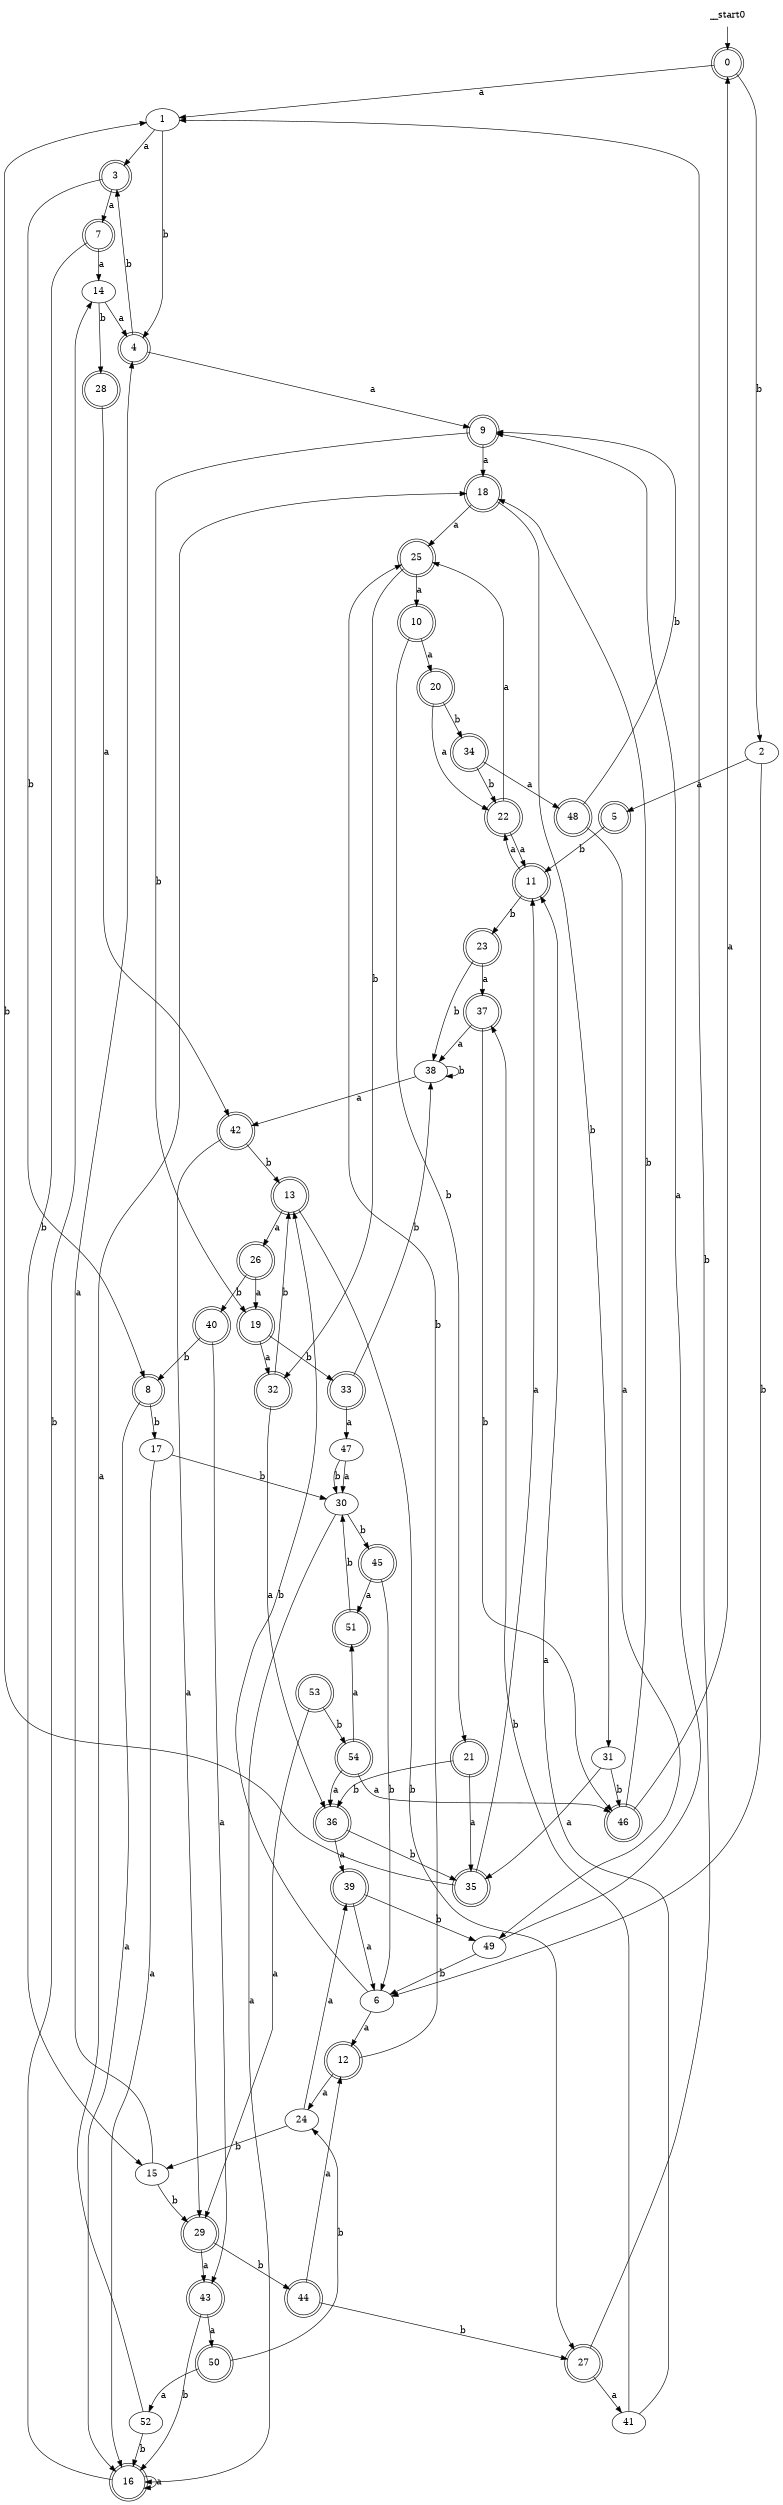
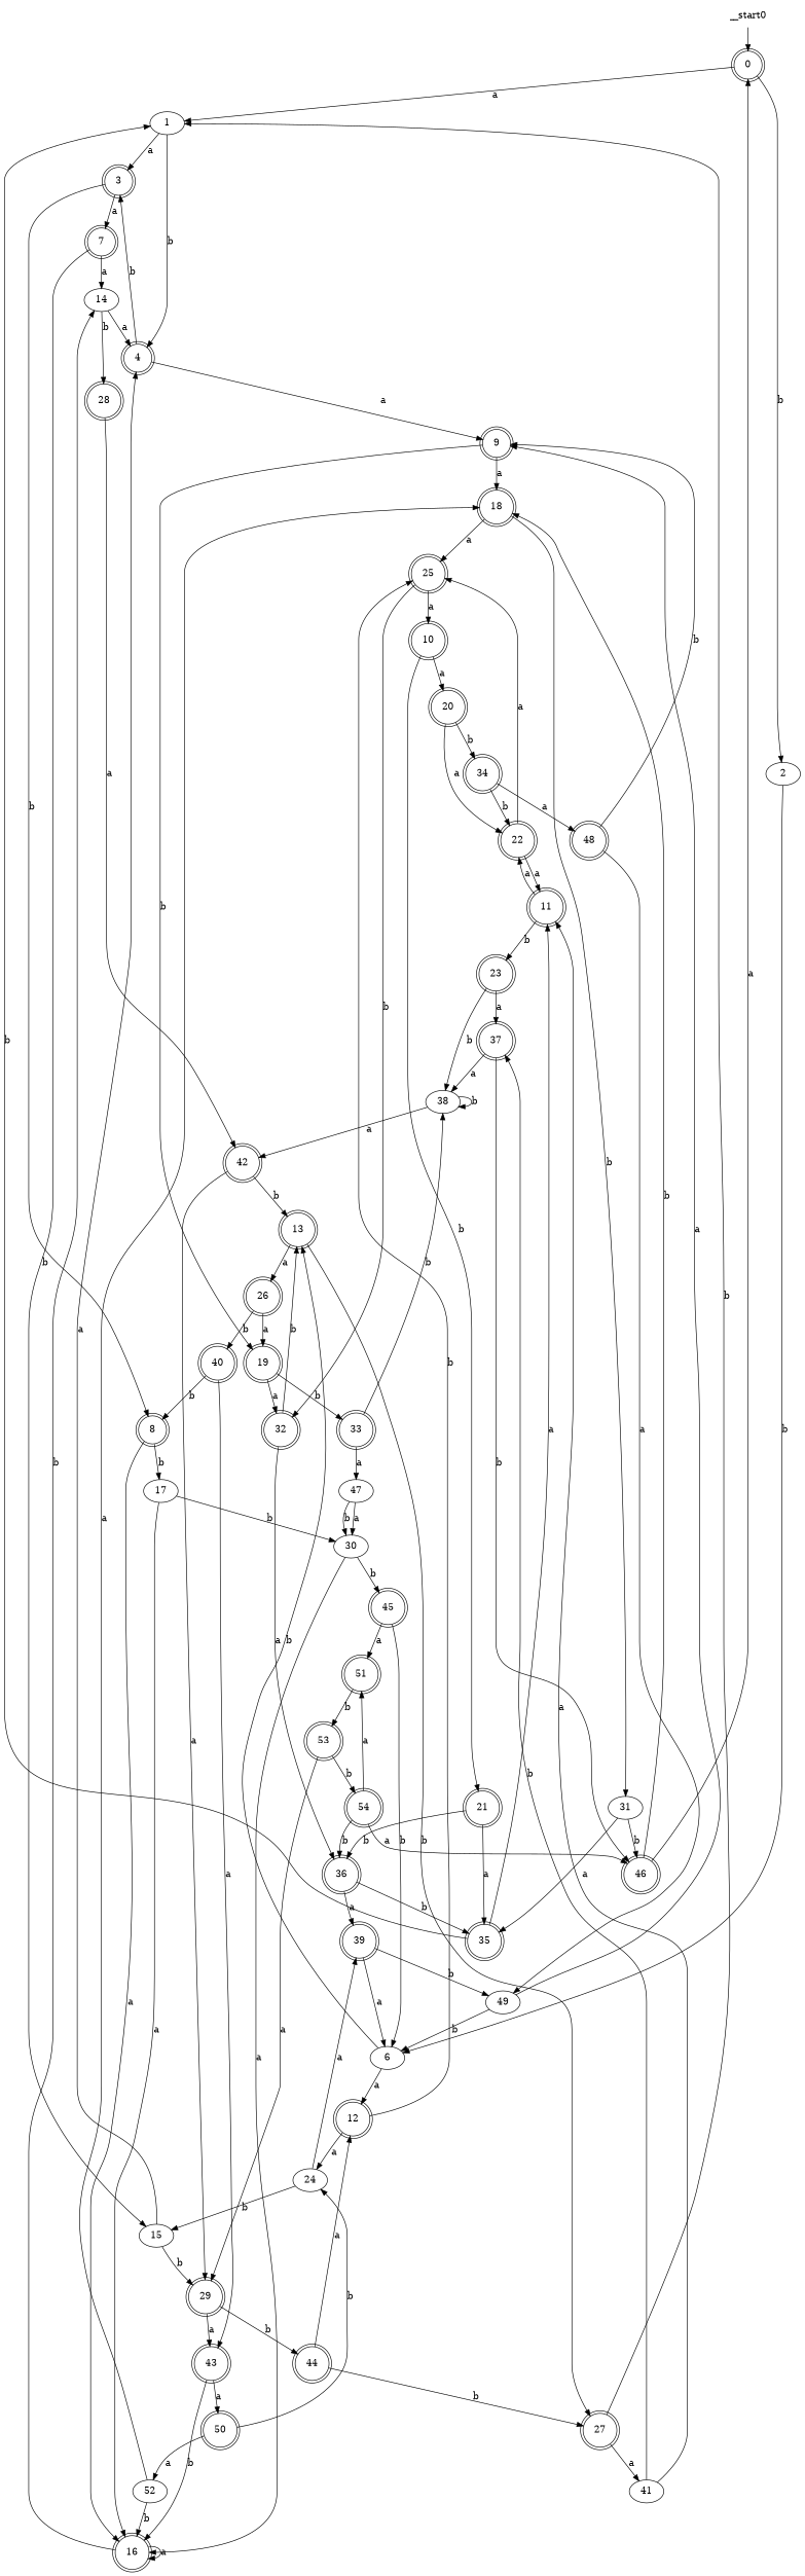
  digraph {
    node [shape=doublecircle]
    __start0 [shape=none]
    0
    1 [shape=""]
    2 [shape=""]
    3
    4
-   5
    6 [shape=""]
    7
    8
    9
    11
    12
    13
    14 [shape=""]
    15 [shape=""]
    16
    17 [shape=""]
    18
    19
    10
    20
    21
    22
    23
    24 [shape=""]
    25
    26
    27
    28
    29
    30 [shape=""]
    31 [shape=""]
    32
    33
    34
    35
    36
    37
    38 [shape=""]
    39
    40
    41 [shape=""]
    42
    43
    44
    45
    46
    47 [shape=""]
    48
    49 [shape=""]
    50
    51
    52 [shape=""]
    53
    54
    __start0 -> 0
    0 -> 1 [label=a]
    0 -> 2 [label=b]
    1 -> 3 [label=a]
    1 -> 4 [label=b]
-   2 -> 5 [label=a]
    2 -> 6 [label=b]
    3 -> 7 [label=a]
    3 -> 8 [label=b]
    4 -> 3 [label=b]
    4 -> 9 [label=a]
-   5 -> 11 [label=b]
    6 -> 12 [label=a]
    6 -> 13 [label=b]
    7 -> 14 [label=a]
    7 -> 15 [label=b]
    8 -> 16 [label=a]
    8 -> 17 [label=b]
    9 -> 18 [label=a]
    9 -> 19 [label=b]
    11 -> 22 [label=a]
    11 -> 23 [label=b]
    12 -> 24 [label=a]
    12 -> 25 [label=b]
    13 -> 26 [label=a]
    13 -> 27 [label=b]
    14 -> 4 [label=a]
    14 -> 28 [label=b]
    15 -> 4 [label=a]
    15 -> 29 [label=b]
    16 -> 14 [label=b]
    16 -> 16 [label=a]
    17 -> 16 [label=a]
    17 -> 30 [label=b]
    18 -> 25 [label=a]
    18 -> 31 [label=b]
    19 -> 32 [label=a]
    19 -> 33 [label=b]
    10 -> 20 [label=a]
    10 -> 21 [label=b]
    20 -> 22 [label=a]
    20 -> 34 [label=b]
    21 -> 35 [label=a]
    21 -> 36 [label=b]
    22 -> 11 [label=a]
    22 -> 25 [label=a]
    23 -> 37 [label=a]
    23 -> 38 [label=b]
    24 -> 15 [label=b]
    24 -> 39 [label=a]
    25 -> 10 [label=a]
    25 -> 32 [label=b]
    26 -> 19 [label=a]
    26 -> 40 [label=b]
    27 -> 1 [label=b]
    27 -> 41 [label=a]
    28 -> 42 [label=a]
    29 -> 43 [label=a]
    29 -> 44 [label=b]
    30 -> 16 [label=a]
    30 -> 45 [label=b]
    31 -> 35 [label=a]
    31 -> 46 [label=b]
    32 -> 13 [label=b]
    32 -> 36 [label=a]
    33 -> 38 [label=b]
    33 -> 47 [label=a]
    34 -> 22 [label=b]
    34 -> 48 [label=a]
    35 -> 1 [label=b]
    35 -> 11 [label=a]
    36 -> 35 [label=b]
    36 -> 39 [label=a]
    37 -> 38 [label=a]
    37 -> 46 [label=b]
    38 -> 38 [label=b]
    38 -> 42 [label=a]
    39 -> 6 [label=a]
    39 -> 49 [label=b]
    40 -> 8 [label=b]
    40 -> 43 [label=a]
    41 -> 11 [label=a]
    41 -> 37 [label=b]
    42 -> 13 [label=b]
    42 -> 29 [label=a]
    43 -> 16 [label=b]
    43 -> 50 [label=a]
    44 -> 12 [label=a]
    44 -> 27 [label=b]
    45 -> 6 [label=b]
    45 -> 51 [label=a]
    46 -> 0 [label=a]
    46 -> 18 [label=b]
    47 -> 30 [label=a]
    47 -> 30 [label=b]
    48 -> 9 [label=b]
    48 -> 49 [label=a]
    49 -> 6 [label=b]
    49 -> 9 [label=a]
    50 -> 24 [label=b]
    50 -> 52 [label=a]
-   51 -> 30 [label=b]
+   51 -> 53 [label=b]
    52 -> 16 [label=b]
    52 -> 18 [label=a]
    53 -> 29 [label=a]
    53 -> 54 [label=b]
-   54 -> 36 [label=a]
+   54 -> 36 [label=b]
    54 -> 46 [label=a]
    54 -> 51 [label=a]
  }
